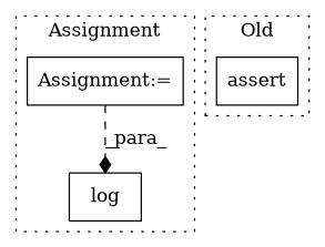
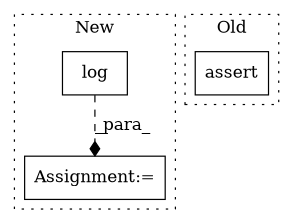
  digraph {
    node [a=32 shape=box]
    n1 [l="4,1" label=log s="525,532"]
    n2 [a=7 l=1 label="Assignment:=" s=522]
    n3 [l="26,1" label=assert s="567,602"]
    subgraph cluster_1 {
-     label=Assignment
+     label=New
      style=dotted
      n1
      n2
    }
    subgraph cluster_2 {
      label=Old
      style=dotted
      n3
    }
-   n2 -> n1 [label=_para_ style=dashed arrowhead=diamond]
+   n1 -> n2 [label=_para_ style=dashed arrowhead=diamond]
  }
